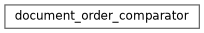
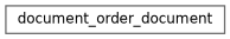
  digraph {
    rankdir=LR
-   n1 [color=grey40 fillcolor=white fontname=Helvetica fontsize=10 height=0.2 label=document_order_comparator shape=box style=filled width=0.4]
+   n1 [color=grey40 fillcolor=white fontname=Helvetica fontsize=10 height=0.2 label=document_order_document shape=box style=filled width=0.4]
  }
